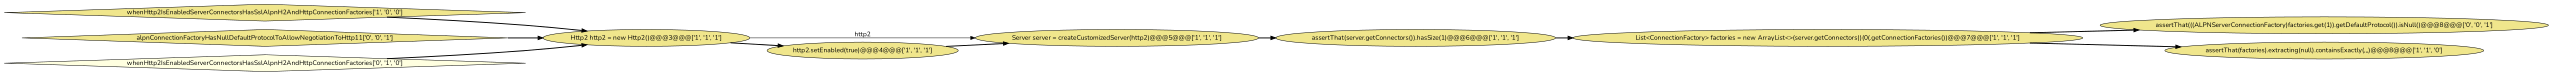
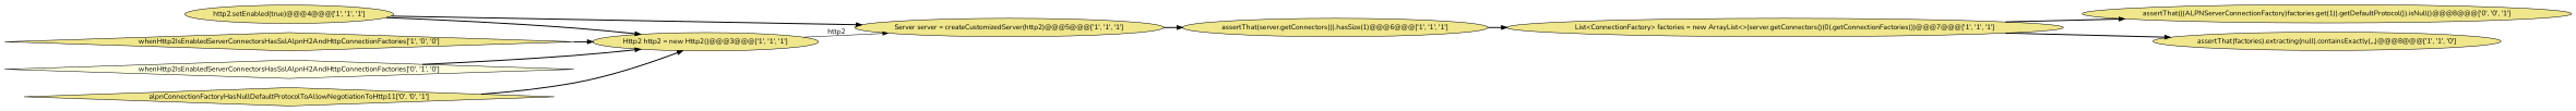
  digraph {
    rankdir=LR
    fontname=Nunito
    node [fillcolor=khaki shape=ellipse style=filled fontname=Nunito]
    edge [style=bold fontname=Nunito]
    n1 [label="whenHttp2IsEnabledServerConnectorsHasSslAlpnH2AndHttpConnectionFactories['1', '0', '0']" shape=diamond]
    n2 [label="Http2 http2 = new Http2()@@@3@@@['1', '1', '1']"]
    n3 [label="Server server = createCustomizedServer(http2)@@@5@@@['1', '1', '1']"]
    n4 [label="http2.setEnabled(true)@@@4@@@['1', '1', '1']"]
    n5 [label="assertThat(server.getConnectors()).hasSize(1)@@@6@@@['1', '1', '1']"]
    n6 [label="alpnConnectionFactoryHasNullDefaultProtocolToAllowNegotiationToHttp11['0', '0', '1']" shape=diamond]
    n7 [label="assertThat(((ALPNServerConnectionFactory)factories.get(1)).getDefaultProtocol()).isNull()@@@8@@@['0', '0', '1']"]
    n8 [label="assertThat(factories).extracting(null).containsExactly(,,,)@@@8@@@['1', '1', '0']"]
    n9 [label="List<ConnectionFactory> factories = new ArrayList<>(server.getConnectors()(0(.getConnectionFactories())@@@7@@@['1', '1', '1']"]
    n10 [fillcolor=lightyellow label="whenHttp2IsEnabledServerConnectorsHasSslAlpnH2AndHttpConnectionFactories['0', '1', '0']" shape=diamond]
    n1 -> n2
    n2 -> n3 [label=http2 style=solid]
-   n2 -> n4
+   n4 -> n2
    n3 -> n5
    n4 -> n3
    n5 -> n9
    n6 -> n2
    n9 -> n7
    n9 -> n8
    n10 -> n2
  }
